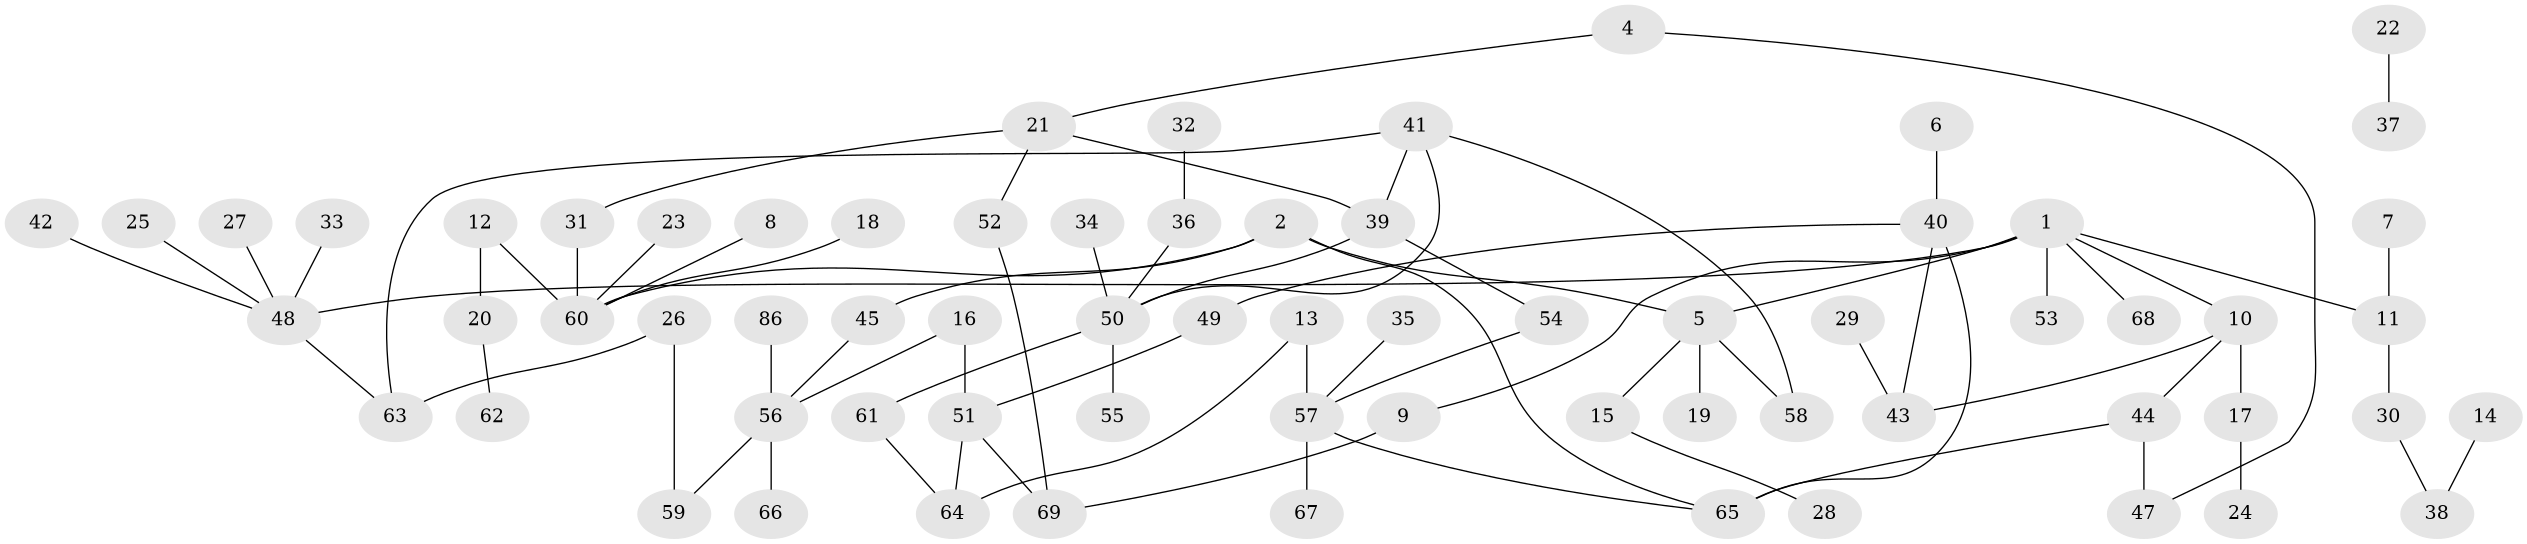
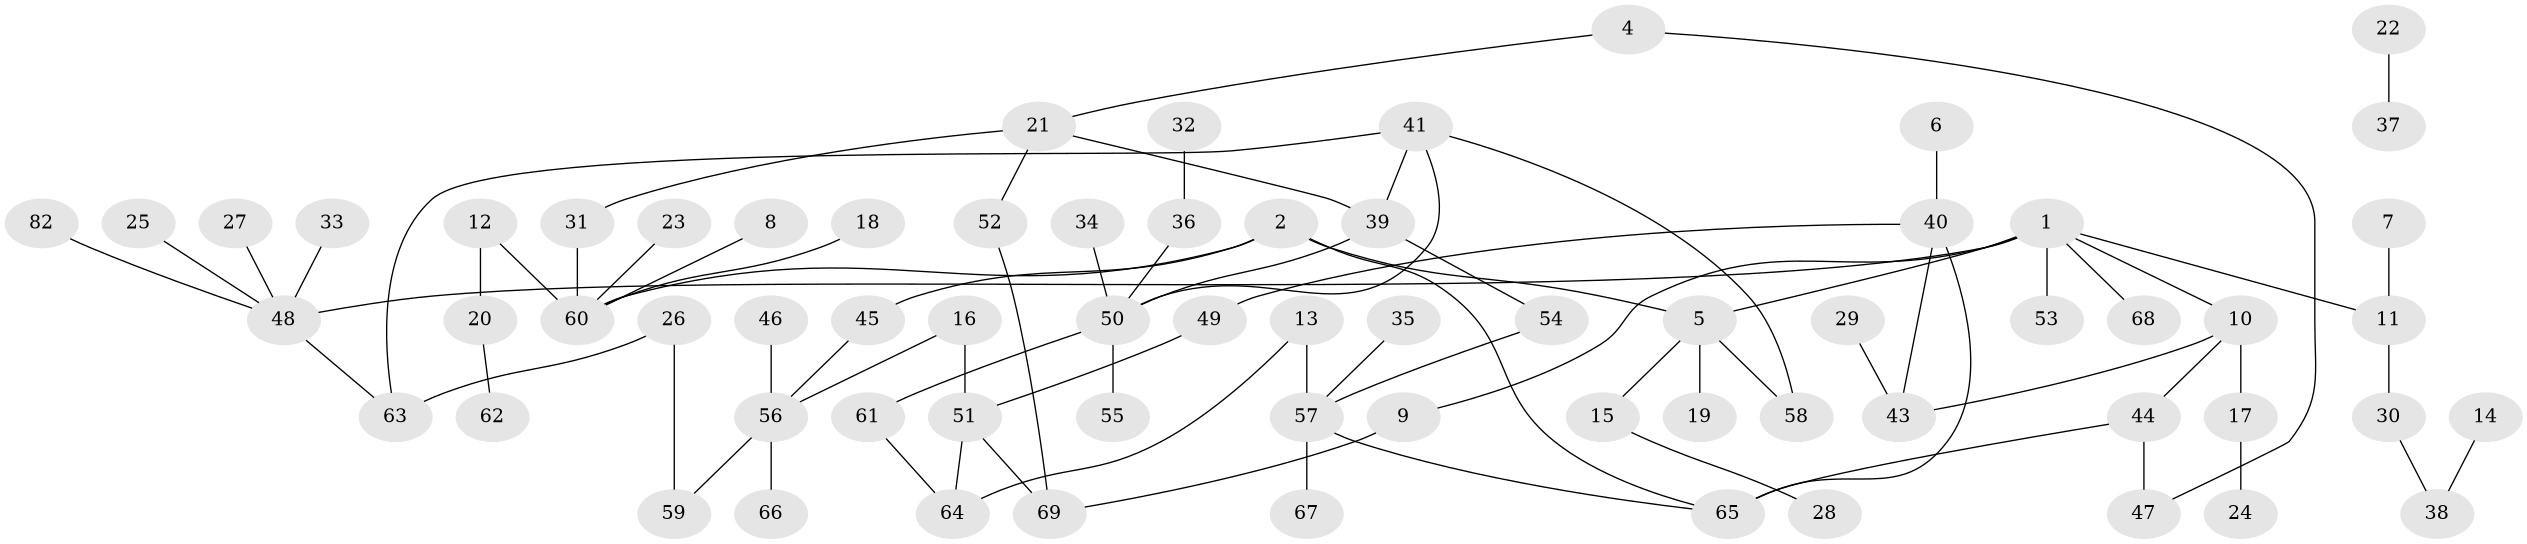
  graph {
    node [color=gray90 style=filled]
    edge [weight=1.0]
    1
    5
    9
    10
    11
    48
    53
    68
    15
    19
    58
    69
    17
    43
    44
    30
    13
    57
    64
    63
    2
    45
    60
    65
    56
    22
    37
    4
    21
    47
    39
    31
    52
    28
    6
    40
    49
    7
    8
    50
    54
    24
    38
    12
    20
    62
    67
    14
    16
    51
    59
    66
    18
    23
    25
    26
    27
    29
    32
    36
    33
    34
    55
    61
    35
    41
-   42
-   46 [label=86]
+   42 [label=82]
+   46
    1 -- 5
    1 -- 9
    1 -- 10
    1 -- 11
    1 -- 48
    1 -- 53
    1 -- 68
    5 -- 15
    5 -- 19
    5 -- 58
    9 -- 69
    10 -- 17
    10 -- 43
    10 -- 44
    11 -- 30
    48 -- 63
    15 -- 28
    17 -- 24
    44 -- 65
    44 -- 47
    30 -- 38
    13 -- 57
    13 -- 64
    57 -- 65
    57 -- 67
    2 -- 5
    2 -- 45
    2 -- 60
    2 -- 65
    45 -- 56
    56 -- 59
    56 -- 66
    22 -- 37
    4 -- 21
    4 -- 47
    21 -- 39
    21 -- 31
    21 -- 52
    39 -- 50
    39 -- 54
    31 -- 60
    52 -- 69
    6 -- 40
    40 -- 43
    40 -- 65 [weight=2.0]
    40 -- 49
    49 -- 51
    7 -- 11
    8 -- 60
    50 -- 55
    50 -- 61
    54 -- 57
    12 -- 60
    12 -- 20
    20 -- 62
    14 -- 38
    16 -- 56
    16 -- 51
    51 -- 69
    51 -- 64
    18 -- 60
    23 -- 60
    25 -- 48
    26 -- 63
    26 -- 59
    27 -- 48
    29 -- 43
    32 -- 36
    36 -- 50
    33 -- 48
    34 -- 50
    61 -- 64
    35 -- 57
    41 -- 58
    41 -- 63
    41 -- 39
    41 -- 50
    42 -- 48
    46 -- 56
  }
